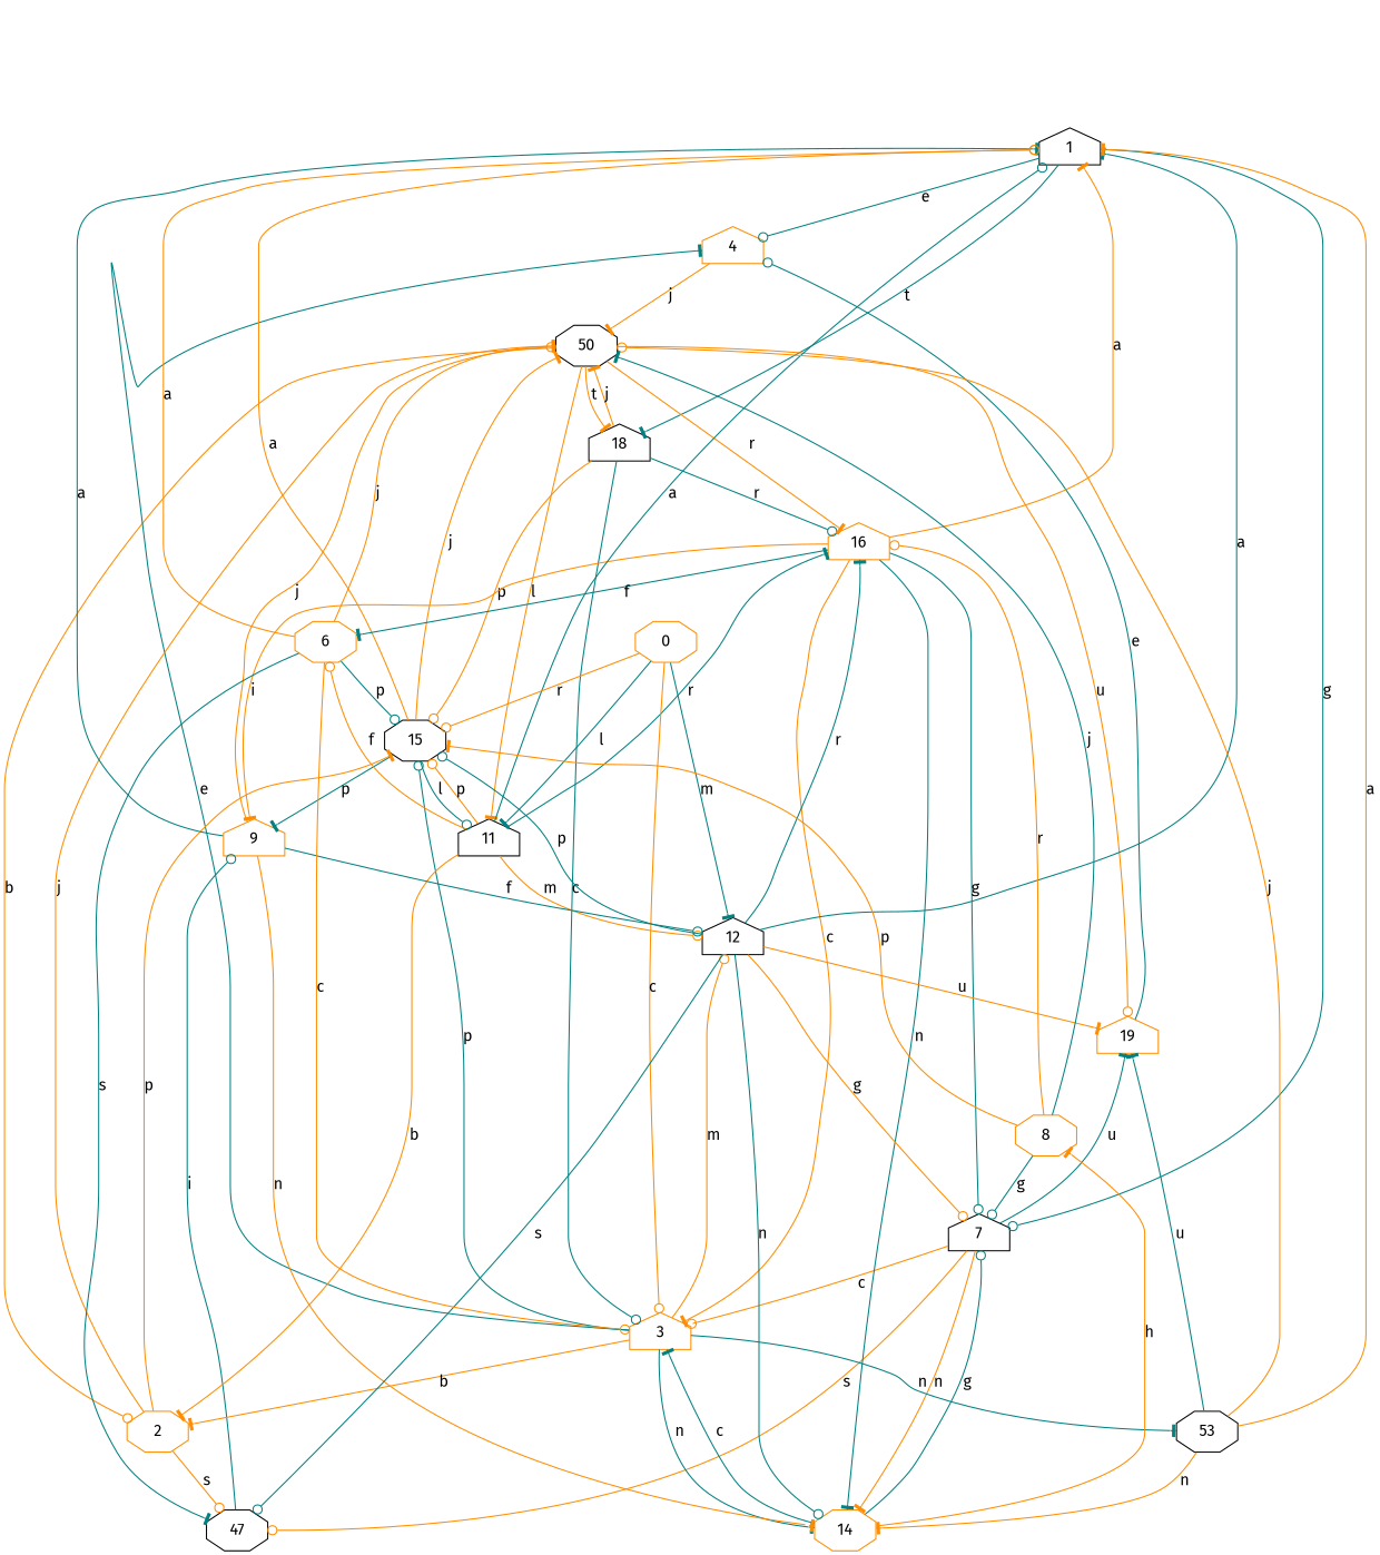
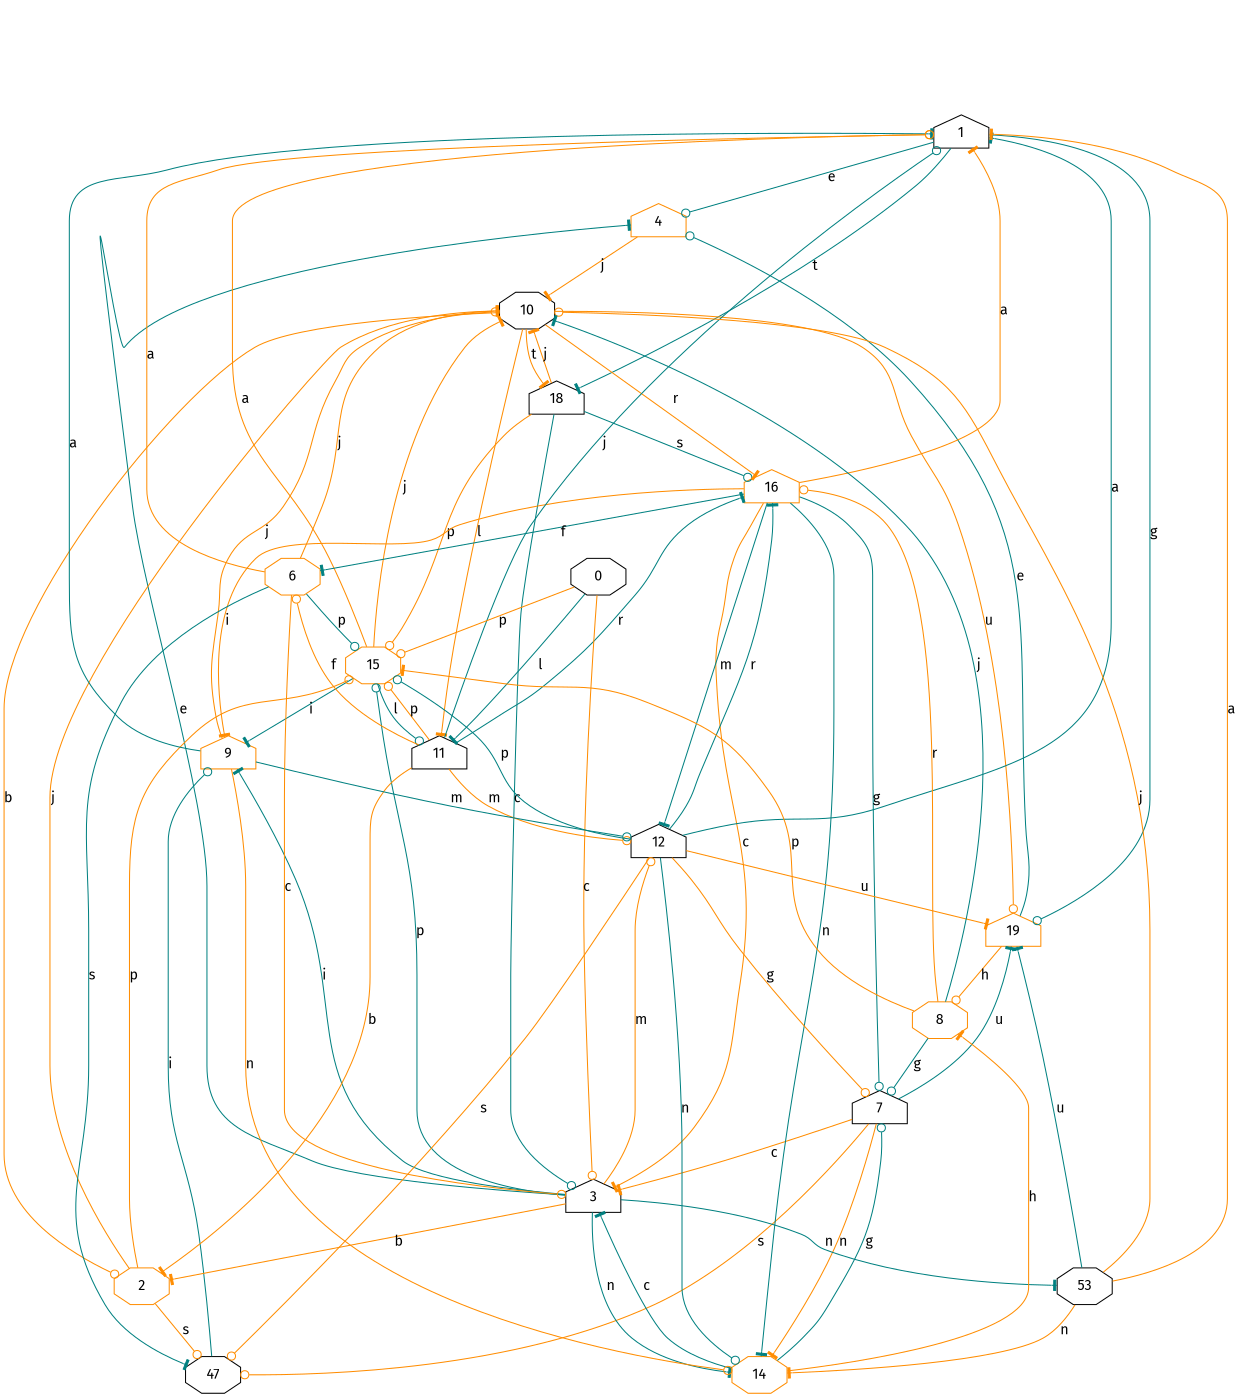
  strict digraph {
    fontname="Fira Sans"
    node [color=darkorange fontname="Fira Sans" shape=house]
    edge [arrowhead=tee color=darkorange fontname="Fira Sans"]
    1 [color=black]
    4
    7 [color=black]
    18 [color=black]
-   10 [color=black shape=octagon label=50]
+   10 [color=black shape=octagon]
    n6 [color=black label=47 shape=octagon]
-   3
+   3 [color=black]
    14 [shape=octagon]
    19
-   15 [color=black shape=octagon]
+   15 [shape=octagon]
    16
    2 [shape=octagon]
    11 [color=black]
    9
-   0 [shape=octagon]
+   0 [color=black shape=octagon]
    12 [color=black]
    n17 [color=black label=53 shape=octagon]
    6 [shape=octagon]
    8 [shape=octagon]
    1 -> 4 [arrowhead=odot color=teal label=e]
-   1 -> 7 [arrowhead=odot color=teal label=g]
+   1 -> 19 [arrowhead=odot color=teal label=g]
    1 -> 18 [color=teal label=t]
    4 -> 10 [label=j]
    7 -> n6 [arrowhead=odot label=s]
-   7 -> 3 [arrowhead=odot label=c]
+   7 -> 3 [label=c]
    7 -> 14 [label=n]
    7 -> 19 [color=teal label=u]
    18 -> 10 [label=j]
    18 -> 3 [arrowhead=odot color=teal label=c]
    18 -> 15 [arrowhead=odot label=p]
-   18 -> 16 [arrowhead=odot color=teal label=r]
+   18 -> 16 [arrowhead=odot color=teal label=s]
    10 -> 18 [label=t]
    10 -> 19 [arrowhead=odot label=u]
    10 -> 16 [label=r]
    10 -> 2 [arrowhead=odot label=b]
    10 -> 11 [label=l]
    n6 -> 9 [arrowhead=odot color=teal label=i]
    3 -> 4 [color=teal label=e]
    3 -> 14 [color=teal label=n]
    3 -> 15 [arrowhead=odot color=teal label=p]
    3 -> 2 [label=b]
+   3 -> 9 [color=teal label=i]
    3 -> 12 [arrowhead=odot label=m]
    3 -> n17 [color=teal label=n]
    14 -> 7 [arrowhead=odot color=teal label=g]
    14 -> 3 [color=teal label=c]
    14 -> 8 [label=h]
    19 -> 4 [arrowhead=odot color=teal label=e]
+   19 -> 8 [arrowhead=odot label=h]
    15 -> 1 [arrowhead=odot label=a]
    15 -> 10 [label=j]
    15 -> 11 [arrowhead=odot color=teal label=l]
-   15 -> 9 [color=teal label=p]
+   15 -> 9 [color=teal label=i]
    16 -> 1 [label=a]
    16 -> 7 [arrowhead=odot color=teal label=g]
    16 -> 3 [label=c]
    16 -> 14 [color=teal label=n]
    16 -> 9 [label=i]
-   0 -> 12 [color=teal label=m]
+   16 -> 12 [color=teal label=m]
    16 -> 6 [color=teal label=f]
    2 -> 10 [label=j]
    2 -> n6 [arrowhead=odot label=s]
-   2 -> 15 [label=p]
-   11 -> 1 [arrowhead=odot color=teal label=a]
+   2 -> 15 [arrowhead=odot label=p]
+   11 -> 1 [arrowhead=odot color=teal label=j]
    11 -> 15 [arrowhead=odot label=p]
    11 -> 16 [color=teal label=r]
    11 -> 2 [label=b]
    11 -> 12 [arrowhead=odot label=m]
    11 -> 6 [arrowhead=odot label=f]
    9 -> 1 [color=teal label=a]
    9 -> 10 [arrowhead=odot label=j]
-   9 -> 14 [label=n]
-   9 -> 12 [arrowhead=odot color=teal label=f]
+   9 -> 14 [arrowhead=odot label=n]
+   9 -> 12 [arrowhead=odot color=teal label=m]
    0 -> 3 [arrowhead=odot label=c]
-   0 -> 15 [arrowhead=odot label=r]
+   0 -> 15 [arrowhead=odot label=p]
    0 -> 11 [color=teal label=l]
    12 -> 1 [color=teal label=a]
    12 -> 7 [arrowhead=odot label=g]
-   12 -> n6 [arrowhead=odot color=teal label=s]
+   12 -> n6 [arrowhead=odot label=s]
    12 -> 14 [arrowhead=odot color=teal label=n]
    12 -> 19 [label=u]
    12 -> 15 [arrowhead=odot color=teal label=p]
    12 -> 16 [color=teal label=r]
    n17 -> 1 [label=a]
    n17 -> 10 [arrowhead=odot label=j]
    n17 -> 14 [label=n]
    n17 -> 19 [color=teal label=u]
    6 -> 1 [arrowhead=odot label=a]
    6 -> 10 [label=j]
    6 -> n6 [color=teal label=s]
    6 -> 3 [arrowhead=odot label=c]
    6 -> 15 [arrowhead=odot color=teal label=p]
    8 -> 7 [arrowhead=odot color=teal label=g]
    8 -> 10 [color=teal label=j]
    8 -> 15 [label=p]
    8 -> 16 [arrowhead=odot label=r]
  }
